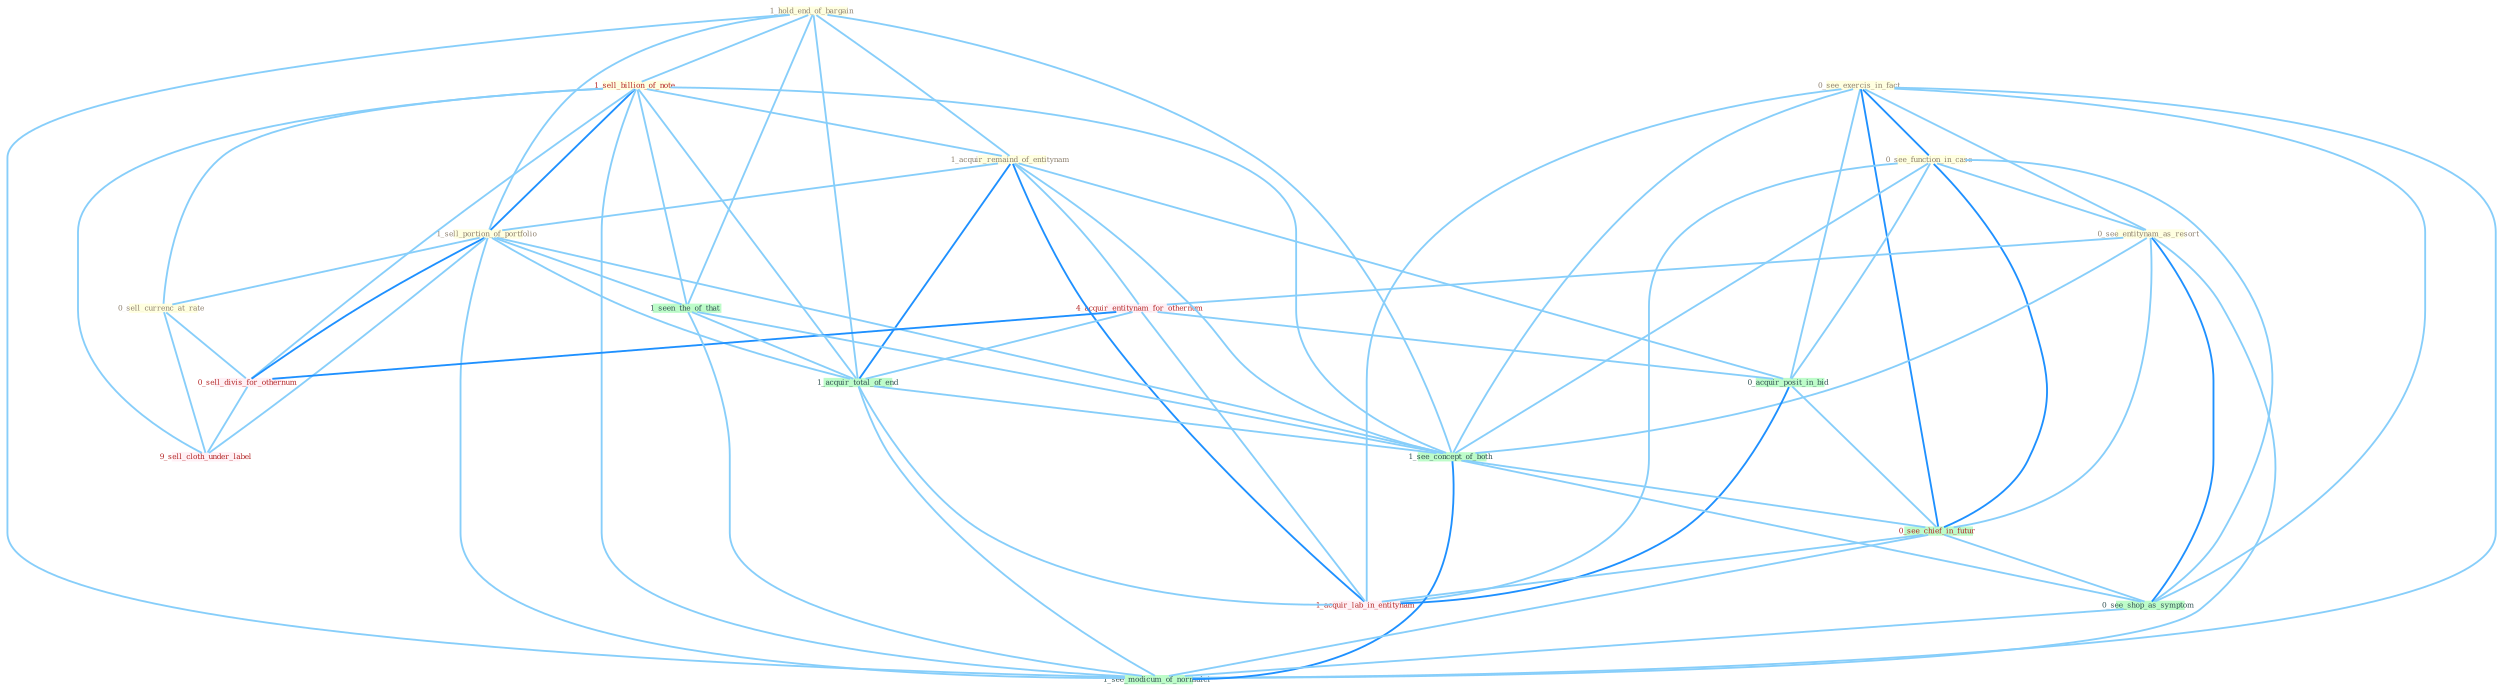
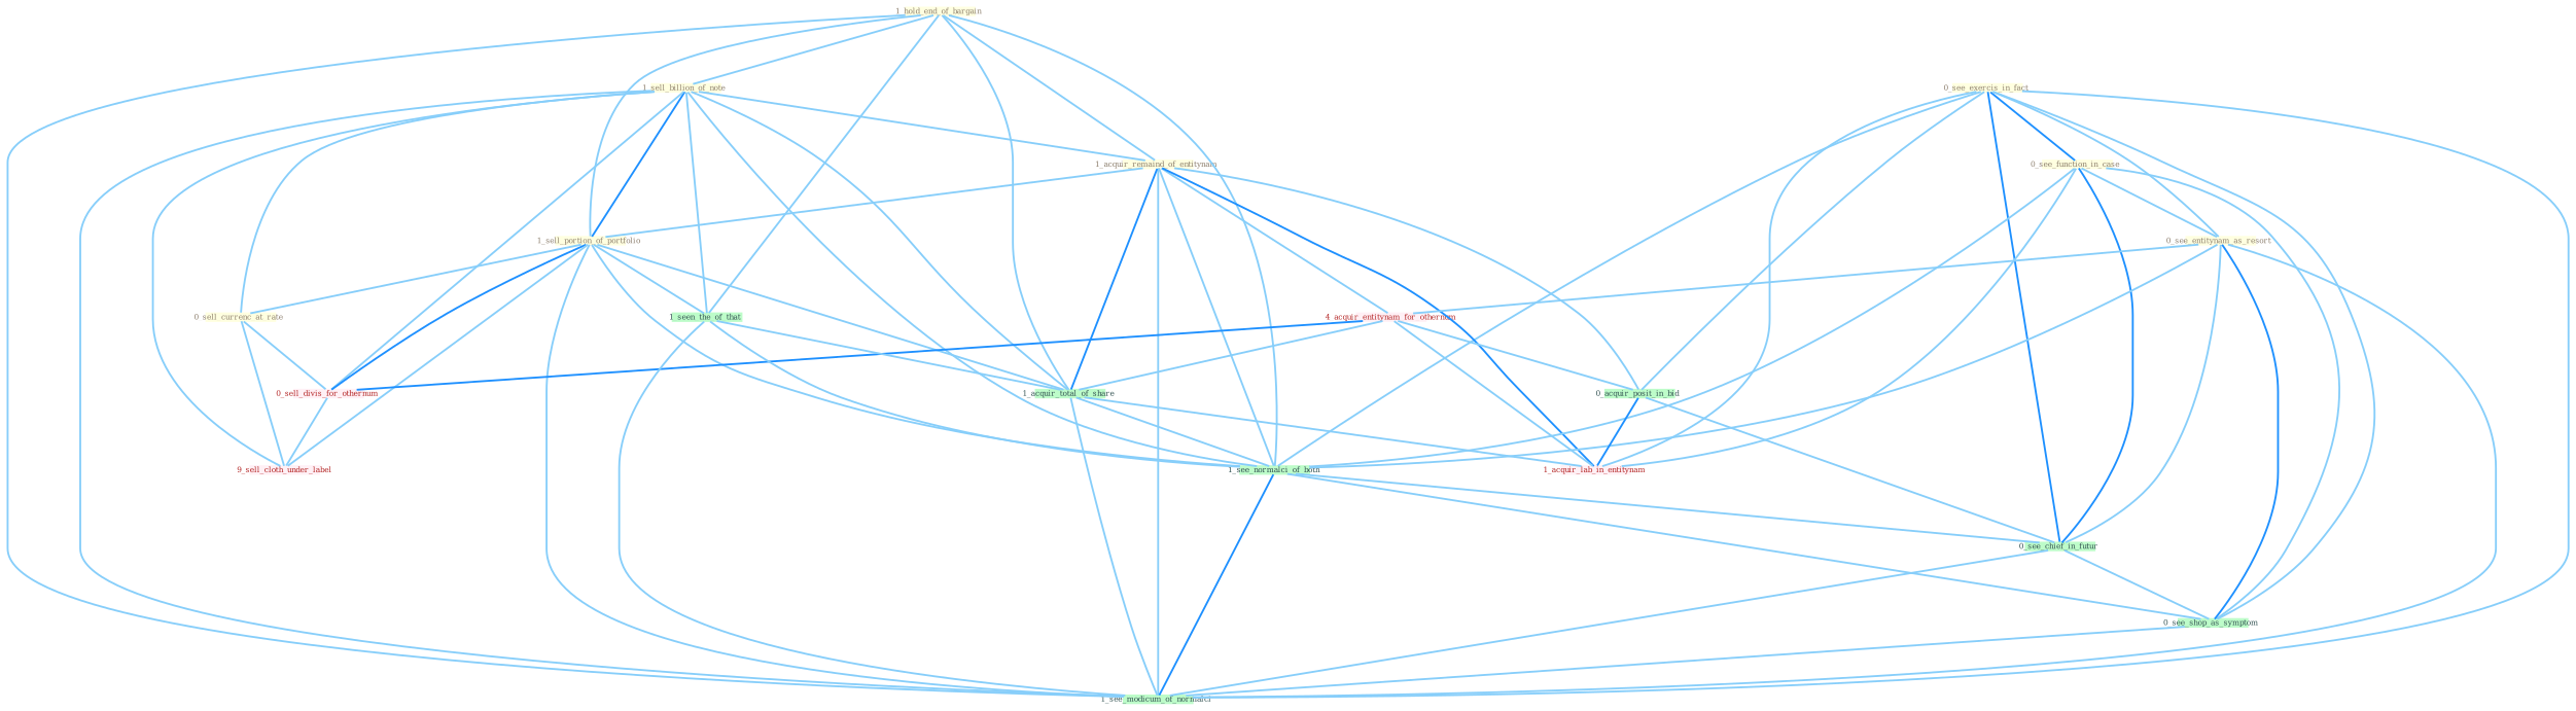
  graph {
    node [color="#ffffe0" fixedsize=true fontcolor="#8b7d6b" fontsize=4 shape=polygon style=filled]
    edge [color="#87cefa" w=1]
    "0_see_exercis_in_fact " [height=.06 width=.5]
    "1_hold_end_of_bargain " [height=.06 width=.5]
-   "1_sell_billion_of_note " [fontcolor="#b22222" height=.06 width=.5]
+   "1_sell_billion_of_note " [height=.06 width=.5]
    "1_acquir_remaind_of_entitynam " [height=.06 width=.5]
    "0_see_function_in_case " [height=.06 width=.5]
    "1_sell_portion_of_portfolio " [height=.06 width=.5]
    "0_see_entitynam_as_resort " [height=.06 width=.5]
    "0_sell_currenc_at_rate " [height=.06 width=.5]
    n9 [color="#fff0f5" fontcolor="#b22222" height=.06 label="4_acquir_entitynam_for_othernum" width=.5]
    "0_sell_divis_for_othernum " [color="#fff0f5" fontcolor="#b22222" height=.06 width=.5]
    n11 [color="#fff0f5" fontcolor="#b22222" height=.06 label="9_sell_cloth_under_label" width=.5]
    "1_acquir_lab_in_entitynam " [color="#fff0f5" fontcolor="#b22222" height=.06 width=.5]
    "0_acquir_posit_in_bid " [color="#BDFCC9" fontcolor="#2f4f4f" height=.06 width=.5]
-   "1_see_concept_of_both " [color="#BDFCC9" fontcolor="#2f4f4f" height=.06 width=.5]
-   "0_see_chief_in_futur " [color="#BDFCC9" fontcolor="#b22222" height=.06 width=.5]
+   "1_see_concept_of_both " [color="#BDFCC9" fontcolor="#2f4f4f" height=.06 width=.5 label="1_see_normalci_of_both"]
+   "0_see_chief_in_futur " [color="#BDFCC9" fontcolor="#2f4f4f" height=.06 width=.5]
    "0_see_shop_as_symptom " [color="#BDFCC9" fontcolor="#2f4f4f" height=.06 width=.5]
    "1_see_modicum_of_normalci " [color="#BDFCC9" fontcolor="#2f4f4f" height=.06 width=.5]
    "1_seen_the_of_that " [color="#BDFCC9" fontcolor="#2f4f4f" height=.06 width=.5]
-   "1_acquir_total_of_share " [color="#BDFCC9" fontcolor="#2f4f4f" height=.06 width=.5 label="1_acquir_total_of_end"]
+   "1_acquir_total_of_share " [color="#BDFCC9" fontcolor="#2f4f4f" height=.06 width=.5]
    subgraph sub_1 {
      "0_see_exercis_in_fact "
      "1_hold_end_of_bargain "
      "1_sell_billion_of_note "
      "1_acquir_remaind_of_entitynam "
      "0_see_function_in_case "
      "1_sell_portion_of_portfolio "
      "0_see_entitynam_as_resort "
      "0_sell_currenc_at_rate "
    }
    subgraph sub_2 {
      n9
      "0_sell_divis_for_othernum "
      n11
      "1_acquir_lab_in_entitynam "
    }
    "0_see_exercis_in_fact " -- "0_see_function_in_case " [color="#1e90ff" w=2]
    "0_see_exercis_in_fact " -- "0_see_entitynam_as_resort "
    "0_see_exercis_in_fact " -- "1_acquir_lab_in_entitynam "
    "0_see_exercis_in_fact " -- "0_acquir_posit_in_bid "
    "0_see_exercis_in_fact " -- "1_see_concept_of_both "
    "0_see_exercis_in_fact " -- "0_see_chief_in_futur " [color="#1e90ff" w=2]
    "0_see_exercis_in_fact " -- "0_see_shop_as_symptom "
    "0_see_exercis_in_fact " -- "1_see_modicum_of_normalci "
    "1_hold_end_of_bargain " -- "1_sell_billion_of_note "
    "1_hold_end_of_bargain " -- "1_acquir_remaind_of_entitynam "
    "1_hold_end_of_bargain " -- "1_sell_portion_of_portfolio "
    "1_hold_end_of_bargain " -- "1_see_concept_of_both "
    "1_hold_end_of_bargain " -- "1_see_modicum_of_normalci "
    "1_hold_end_of_bargain " -- "1_seen_the_of_that "
    "1_hold_end_of_bargain " -- "1_acquir_total_of_share "
    "1_sell_billion_of_note " -- "1_acquir_remaind_of_entitynam "
    "1_sell_billion_of_note " -- "1_sell_portion_of_portfolio " [color="#1e90ff" w=2]
    "1_sell_billion_of_note " -- "0_sell_currenc_at_rate "
    "1_sell_billion_of_note " -- "0_sell_divis_for_othernum "
    "1_sell_billion_of_note " -- n11
    "1_sell_billion_of_note " -- "1_see_concept_of_both "
    "1_sell_billion_of_note " -- "1_see_modicum_of_normalci "
    "1_sell_billion_of_note " -- "1_seen_the_of_that "
    "1_sell_billion_of_note " -- "1_acquir_total_of_share "
    "1_acquir_remaind_of_entitynam " -- "1_sell_portion_of_portfolio "
    "1_acquir_remaind_of_entitynam " -- n9
    "1_acquir_remaind_of_entitynam " -- "1_acquir_lab_in_entitynam " [color="#1e90ff" w=2]
    "1_acquir_remaind_of_entitynam " -- "0_acquir_posit_in_bid "
    "1_acquir_remaind_of_entitynam " -- "1_see_concept_of_both "
+   "1_acquir_remaind_of_entitynam " -- "1_see_modicum_of_normalci "
    "1_acquir_remaind_of_entitynam " -- "1_acquir_total_of_share " [color="#1e90ff" w=2]
    "0_see_function_in_case " -- "0_see_entitynam_as_resort "
    "0_see_function_in_case " -- "1_acquir_lab_in_entitynam "
-   "0_see_function_in_case " -- "0_acquir_posit_in_bid "
    "0_see_function_in_case " -- "1_see_concept_of_both "
    "0_see_function_in_case " -- "0_see_chief_in_futur " [color="#1e90ff" w=2]
    "0_see_function_in_case " -- "0_see_shop_as_symptom "
    "1_sell_portion_of_portfolio " -- "0_sell_currenc_at_rate "
    "1_sell_portion_of_portfolio " -- "0_sell_divis_for_othernum " [color="#1e90ff"]
    "1_sell_portion_of_portfolio " -- n11
    "1_sell_portion_of_portfolio " -- "1_see_concept_of_both "
    "1_sell_portion_of_portfolio " -- "1_see_modicum_of_normalci "
    "1_sell_portion_of_portfolio " -- "1_seen_the_of_that "
    "1_sell_portion_of_portfolio " -- "1_acquir_total_of_share "
    "0_see_entitynam_as_resort " -- n9
    "0_see_entitynam_as_resort " -- "1_see_concept_of_both "
    "0_see_entitynam_as_resort " -- "0_see_chief_in_futur "
    "0_see_entitynam_as_resort " -- "0_see_shop_as_symptom " [color="#1e90ff" w=2]
    "0_see_entitynam_as_resort " -- "1_see_modicum_of_normalci "
    "0_sell_currenc_at_rate " -- "0_sell_divis_for_othernum "
    "0_sell_currenc_at_rate " -- n11
    n9 -- "0_sell_divis_for_othernum " [color="#1e90ff" w=2]
    n9 -- "1_acquir_lab_in_entitynam "
    n9 -- "0_acquir_posit_in_bid "
    n9 -- "1_acquir_total_of_share "
    "0_sell_divis_for_othernum " -- n11
    "0_acquir_posit_in_bid " -- "1_acquir_lab_in_entitynam " [color="#1e90ff" w=2]
    "0_acquir_posit_in_bid " -- "0_see_chief_in_futur "
    "1_see_concept_of_both " -- "0_see_chief_in_futur "
    "1_see_concept_of_both " -- "0_see_shop_as_symptom "
    "1_see_concept_of_both " -- "1_see_modicum_of_normalci " [color="#1e90ff" w=2]
-   "0_see_chief_in_futur " -- "1_acquir_lab_in_entitynam "
    "0_see_chief_in_futur " -- "0_see_shop_as_symptom "
    "0_see_chief_in_futur " -- "1_see_modicum_of_normalci "
    "0_see_shop_as_symptom " -- "1_see_modicum_of_normalci "
    "1_seen_the_of_that " -- "1_see_concept_of_both "
    "1_seen_the_of_that " -- "1_see_modicum_of_normalci "
    "1_seen_the_of_that " -- "1_acquir_total_of_share "
    "1_acquir_total_of_share " -- "1_acquir_lab_in_entitynam "
    "1_acquir_total_of_share " -- "1_see_concept_of_both "
    "1_acquir_total_of_share " -- "1_see_modicum_of_normalci "
  }
